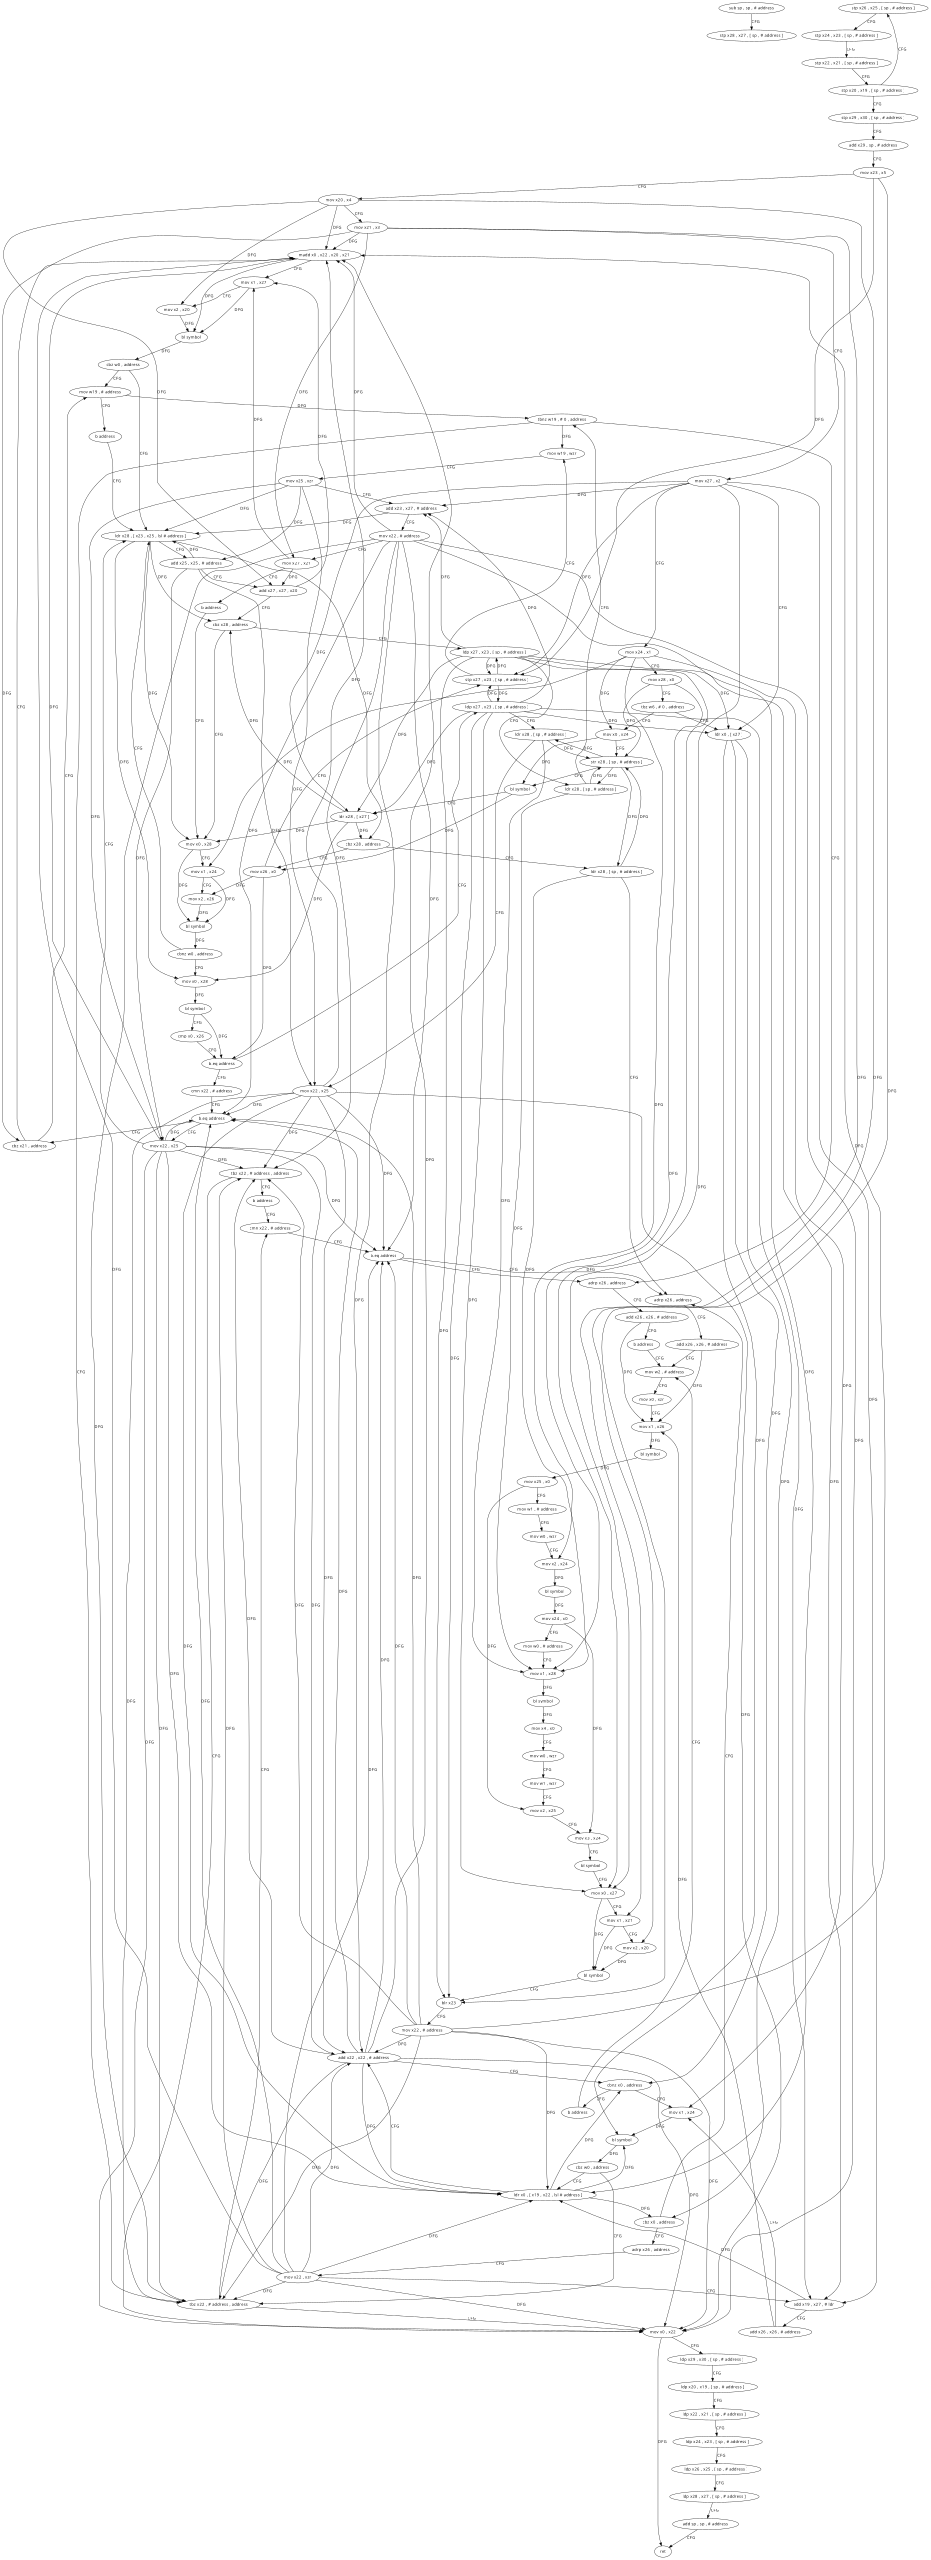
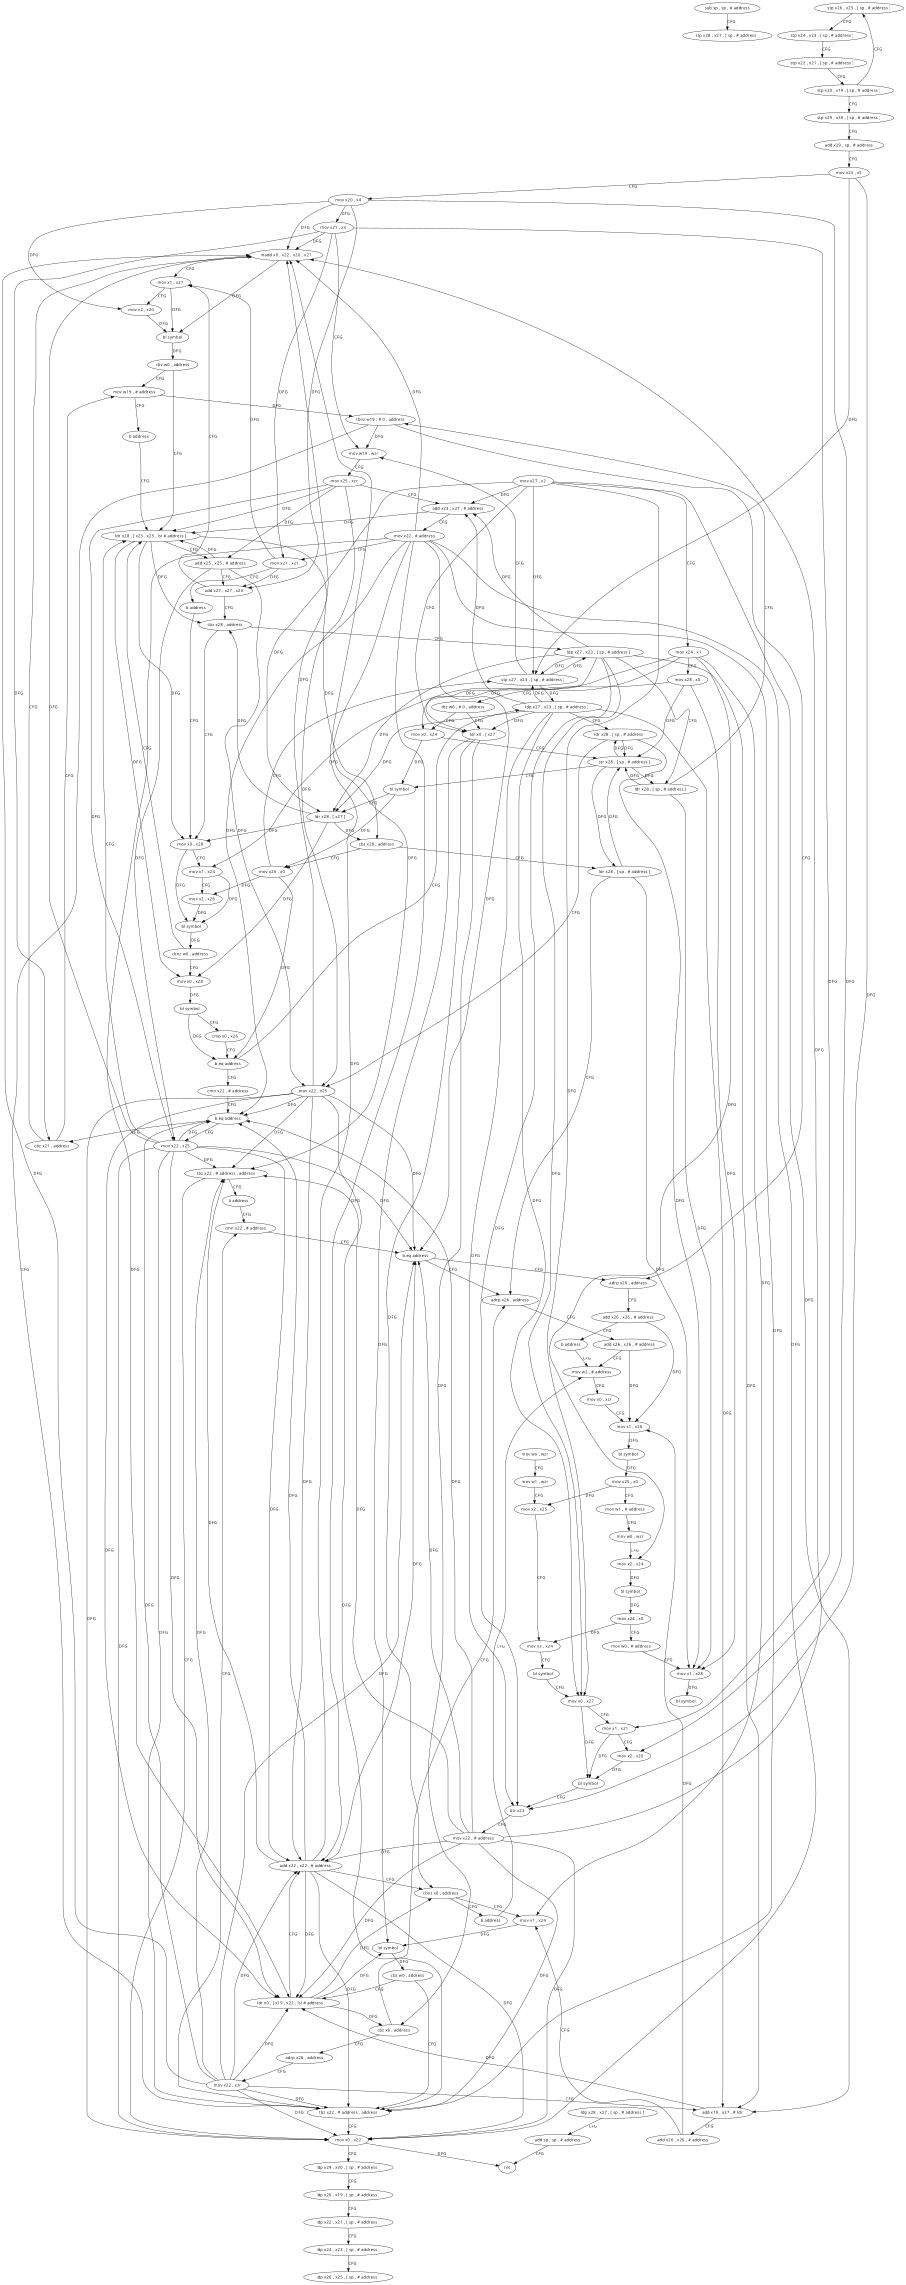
  digraph {
    fontname="Open Sans"
    node [fontname="Open Sans"]
    edge [fontname="Open Sans"]
    n1 [label="sub sp , sp , # address"]
    n2 [label="stp x28 , x27 , [ sp , # address ]"]
    n3 [label="stp x26 , x25 , [ sp , # address ]"]
    n4 [label="stp x24 , x23 , [ sp , # address ]"]
    n5 [label="stp x22 , x21 , [ sp , # address ]"]
    n6 [label="stp x20 , x19 , [ sp , # address ]"]
    n7 [label="stp x29 , x30 , [ sp , # address ]"]
    n8 [label="add x29 , sp , # address"]
    n9 [label="mov x23 , x5"]
    n10 [label="mov x20 , x4"]
    n11 [label="stp x27 , x23 , [ sp , # address ]"]
    n12 [label="blr x23"]
    n13 [label="mov x21 , x3"]
    n14 [label="add x27 , x27 , x20"]
    n15 [label="mov x2 , x20"]
    n16 [label="madd x0 , x22 , x20 , x21"]
    n17 [label="mov x2 , x20"]
    n18 [label="mov w19 , wzr"]
    n19 [label="ldp x27 , x23 , [ sp , # address ]"]
    n20 [label="ldp x27 , x23 , [ sp , # address ]"]
    n21 [label="mov x22 , # address"]
    n22 [label="mov x27 , x2"]
    n23 [label="mov x27 , x21"]
    n24 [label="mov x1 , x21"]
    n25 [label="cbz x21 , address"]
    n26 [label="cbz x28 , address"]
    n27 [label="mov x1 , x27"]
    n28 [label="bl symbol"]
    n29 [label="bl symbol"]
    n30 [label="mov x24 , x1"]
    n31 [label="ldr x0 , [ x27 ]"]
    n32 [label="ldr x28 , [ x27 ]"]
    n33 [label="add x19 , x27 , # ldr"]
    n34 [label="add x23 , x27 , # address"]
    n35 [label="mov x0 , x27"]
    n36 [label="b address"]
    n37 [label="mov w19 , # address"]
    n38 [label="mov x28 , x0"]
    n39 [label="mov x0 , x24"]
    n40 [label="mov x1 , x24"]
    n41 [label="mov x1 , x24"]
    n42 [label="mov x2 , x24"]
    n43 [label="cbz x0 , address"]
    n44 [label="cbnz x0 , address"]
    n45 [label="bl symbol"]
    n46 [label="cbz x28 , address"]
    n47 [label="mov x0 , x28"]
    n48 [label="mov x0 , x28"]
    n49 [label="ldr x0 , [ x19 , x22 , lsl # address ]"]
    n50 [label="add x26 , x26 , # address"]
    n51 [label="ldr x28 , [ x23 , x25 , lsl # address ]"]
    n52 [label="mov x22 , # address"]
    n53 [label="tbz w6 , # 0 , address"]
    n54 [label="str x28 , [ sp , # address ]"]
    n55 [label="mov x1 , x28"]
    n56 [label="bl symbol"]
    n57 [label="mov x2 , x26"]
    n58 [label="bl symbol"]
    n59 [label="bl symbol"]
    n60 [label="ldr x28 , [ sp , # address ]"]
    n61 [label="ldr x28 , [ sp , # address ]"]
    n62 [label="ldr x28 , [ sp , # address ]"]
    n63 [label="bl symbol"]
    n64 [label="adrp x26 , address"]
    n65 [label="adrp x26 , address"]
    n66 [label="b address"]
    n67 [label="cbz w0 , address"]
    n68 [label="mov x26 , x0"]
    n69 [label="add x26 , x26 , # address"]
    n70 [label="mov x22 , xzr"]
    n71 [label="mov w2 , # address"]
    n72 [label="mov x1 , x26"]
    n73 [label="tbz x22 , # address , address"]
    n74 [label="mov x0 , x22"]
    n75 [label="add x22 , x22 , # address"]
    n76 [label="b.eq address"]
    n77 [label="tbz x22 , # address , address"]
    n78 [label="b.eq address"]
    n79 [label="tbnz w19 , # 0 , address"]
    n80 [label="mov x22 , x25"]
    n81 [label="b.eq address"]
    n82 [label="bl symbol"]
    n83 [label="cmn x22 , # address"]
    n84 [label="mov x0 , xzr"]
    n85 [label="bl symbol"]
    n86 [label="cmn x22 , # address"]
    n87 [label="ldp x29 , x30 , [ sp , # address ]"]
    n88 [label=ret]
    n89 [label="adrp x26 , address"]
    n90 [label="b address"]
    n91 [label="mov x22 , x25"]
    n92 [label="mov x25 , xzr"]
    n93 [label="add x25 , x25 , # address"]
    n94 [label="cbnz w0 , address"]
    n95 [label="ldp x20 , x19 , [ sp , # address ]"]
    n96 [label="cmp x0 , x26"]
    n97 [label="ldp x22 , x21 , [ sp , # address ]"]
    n98 [label="ldp x24 , x23 , [ sp , # address ]"]
    n99 [label="ldp x26 , x25 , [ sp , # address ]"]
    n100 [label="ldp x28 , x27 , [ sp , # address ]"]
    n101 [label="add sp , sp , # address"]
    n102 [label="add x26 , x26 , # address"]
    n103 [label="b address"]
    n104 [label="mov x25 , x0"]
    n105 [label="mov w1 , # address"]
    n106 [label="mov x2 , x25"]
    n107 [label="mov w0 , wzr"]
    n108 [label="mov x3 , x24"]
    n109 [label="mov x24 , x0"]
    n110 [label="mov w0 , # address"]
    n111 [label="bl symbol"]
-   n112 [label="mov x4 , x0"]
    n113 [label="mov w0 , wzr"]
    n114 [label="mov w1 , wzr"]
    n115 [label="b address"]
    n116 [label="cbz w0 , address"]
    n1 -> n2 [label=CFG]
    n3 -> n4 [label=CFG]
    n4 -> n5 [label=CFG]
    n5 -> n6 [label=CFG]
    n6 -> n3 [label=CFG]
    n6 -> n7 [label=CFG]
    n7 -> n8 [label=CFG]
    n8 -> n9 [label=CFG]
    n9 -> n10 [label=CFG]
    n9 -> n11 [label=DFG]
    n9 -> n12 [label=DFG]
    n10 -> n13 [label=CFG]
    n10 -> n14 [label=DFG]
    n10 -> n15 [label=DFG]
    n10 -> n16 [label=DFG]
    n10 -> n17 [label=DFG]
    n11 -> n18 [label=CFG]
    n11 -> n19 [label=DFG]
    n11 -> n20 [label=DFG]
    n12 -> n21 [label=CFG]
    n13 -> n16 [label=DFG]
-   n13 -> n22 [label=CFG]
+   n13 -> n18 [label=CFG]
    n13 -> n23 [label=DFG]
    n13 -> n24 [label=DFG]
    n13 -> n25 [label=DFG]
    n14 -> n26 [label=CFG]
-   n14 -> n27 [label=DFG]
+   n14 -> n27 [label=CFG]
    n15 -> n28 [label=DFG]
    n16 -> n27 [label=CFG]
    n16 -> n29 [label=DFG]
    n17 -> n29 [label=DFG]
    n18 -> n92 [label=CFG]
    n19 -> n11 [label=DFG]
    n19 -> n12 [label=DFG]
    n19 -> n31 [label=DFG]
    n19 -> n32 [label=DFG]
    n19 -> n33 [label=DFG]
    n19 -> n34 [label=DFG]
    n19 -> n35 [label=DFG]
    n19 -> n61 [label=CFG]
    n20 -> n11 [label=DFG]
    n20 -> n12 [label=DFG]
    n20 -> n31 [label=DFG]
    n20 -> n32 [label=DFG]
    n20 -> n33 [label=DFG]
    n20 -> n34 [label=DFG]
    n20 -> n35 [label=DFG]
    n20 -> n62 [label=CFG]
    n21 -> n16 [label=DFG]
    n21 -> n49 [label=DFG]
    n21 -> n73 [label=DFG]
    n21 -> n74 [label=DFG]
    n21 -> n75 [label=DFG]
    n21 -> n76 [label=DFG]
    n21 -> n77 [label=DFG]
    n21 -> n78 [label=DFG]
    n22 -> n11 [label=DFG]
    n22 -> n30 [label=CFG]
    n22 -> n31 [label=CFG]
    n22 -> n32 [label=DFG]
    n22 -> n33 [label=DFG]
    n22 -> n34 [label=DFG]
    n22 -> n35 [label=DFG]
    n23 -> n14 [label=DFG]
    n23 -> n27 [label=DFG]
    n23 -> n36 [label=CFG]
    n24 -> n15 [label=CFG]
    n24 -> n28 [label=DFG]
    n25 -> n16 [label=CFG]
    n25 -> n37 [label=CFG]
    n26 -> n19 [label=CFG]
    n26 -> n47 [label=CFG]
    n27 -> n17 [label=CFG]
    n27 -> n29 [label=DFG]
    n28 -> n12 [label=CFG]
    n29 -> n116 [label=DFG]
    n30 -> n38 [label=CFG]
    n30 -> n39 [label=DFG]
    n30 -> n40 [label=DFG]
    n30 -> n41 [label=DFG]
    n30 -> n42 [label=DFG]
    n31 -> n43 [label=DFG]
    n31 -> n44 [label=DFG]
    n31 -> n45 [label=DFG]
    n32 -> n26 [label=DFG]
    n32 -> n46 [label=DFG]
    n32 -> n47 [label=DFG]
    n32 -> n48 [label=DFG]
    n33 -> n49 [label=DFG]
    n33 -> n50 [label=CFG]
    n34 -> n51 [label=DFG]
    n34 -> n52 [label=CFG]
    n35 -> n24 [label=CFG]
    n35 -> n28 [label=DFG]
    n36 -> n47 [label=CFG]
    n37 -> n79 [label=DFG]
    n37 -> n115 [label=CFG]
    n38 -> n53 [label=CFG]
    n38 -> n54 [label=DFG]
    n38 -> n55 [label=DFG]
    n39 -> n54 [label=CFG]
    n39 -> n56 [label=DFG]
    n40 -> n45 [label=DFG]
    n41 -> n57 [label=CFG]
    n41 -> n58 [label=DFG]
    n42 -> n59 [label=DFG]
    n43 -> n64 [label=CFG]
    n43 -> n65 [label=CFG]
    n44 -> n40 [label=CFG]
    n44 -> n66 [label=CFG]
    n45 -> n67 [label=DFG]
    n46 -> n60 [label=CFG]
    n46 -> n68 [label=CFG]
    n47 -> n41 [label=CFG]
    n47 -> n58 [label=DFG]
    n48 -> n82 [label=DFG]
    n49 -> n43 [label=DFG]
    n49 -> n44 [label=DFG]
    n49 -> n45 [label=DFG]
    n49 -> n75 [label=CFG]
    n50 -> n40 [label=CFG]
    n50 -> n72 [label=DFG]
    n51 -> n26 [label=DFG]
    n51 -> n46 [label=DFG]
    n51 -> n47 [label=DFG]
    n51 -> n48 [label=DFG]
    n51 -> n93 [label=CFG]
    n52 -> n16 [label=DFG]
    n52 -> n23 [label=CFG]
    n52 -> n49 [label=DFG]
    n52 -> n73 [label=DFG]
    n52 -> n74 [label=DFG]
    n52 -> n75 [label=DFG]
    n52 -> n76 [label=DFG]
    n52 -> n77 [label=DFG]
    n52 -> n78 [label=DFG]
    n53 -> n31 [label=CFG]
    n53 -> n39 [label=CFG]
    n54 -> n56 [label=CFG]
    n54 -> n60 [label=DFG]
    n54 -> n61 [label=DFG]
    n54 -> n62 [label=DFG]
    n55 -> n63 [label=DFG]
    n56 -> n32 [label=CFG]
    n56 -> n68 [label=DFG]
    n57 -> n58 [label=DFG]
    n58 -> n94 [label=DFG]
    n59 -> n109 [label=DFG]
    n60 -> n54 [label=DFG]
    n60 -> n55 [label=DFG]
    n60 -> n64 [label=CFG]
    n61 -> n54 [label=DFG]
    n61 -> n55 [label=DFG]
    n61 -> n79 [label=CFG]
    n62 -> n54 [label=DFG]
    n62 -> n55 [label=DFG]
    n62 -> n80 [label=CFG]
-   n63 -> n112 [label=DFG]
    n64 -> n69 [label=CFG]
    n65 -> n70 [label=CFG]
    n66 -> n71 [label=CFG]
    n67 -> n49 [label=CFG]
    n67 -> n73 [label=CFG]
    n68 -> n11 [label=CFG]
    n68 -> n57 [label=DFG]
    n68 -> n81 [label=DFG]
    n69 -> n71 [label=CFG]
    n69 -> n72 [label=DFG]
    n70 -> n16 [label=DFG]
    n70 -> n33 [label=CFG]
    n70 -> n49 [label=DFG]
    n70 -> n73 [label=DFG]
    n70 -> n74 [label=DFG]
    n70 -> n75 [label=DFG]
    n70 -> n76 [label=DFG]
    n70 -> n77 [label=DFG]
    n70 -> n78 [label=DFG]
    n71 -> n84 [label=CFG]
    n72 -> n85 [label=DFG]
    n73 -> n74 [label=CFG]
    n73 -> n86 [label=CFG]
    n74 -> n87 [label=CFG]
    n74 -> n88 [label=DFG]
    n75 -> n16 [label=DFG]
    n75 -> n44 [label=CFG]
    n75 -> n49 [label=DFG]
    n75 -> n73 [label=DFG]
    n75 -> n74 [label=DFG]
    n75 -> n76 [label=DFG]
    n75 -> n77 [label=DFG]
    n75 -> n78 [label=DFG]
    n76 -> n64 [label=CFG]
    n76 -> n89 [label=CFG]
    n77 -> n74 [label=CFG]
    n77 -> n90 [label=CFG]
    n78 -> n25 [label=CFG]
    n78 -> n91 [label=CFG]
    n79 -> n18 [label=DFG]
    n79 -> n73 [label=CFG]
    n79 -> n89 [label=CFG]
    n80 -> n16 [label=DFG]
    n80 -> n49 [label=DFG]
    n80 -> n73 [label=DFG]
    n80 -> n74 [label=DFG]
    n80 -> n75 [label=DFG]
    n80 -> n76 [label=DFG]
    n80 -> n77 [label=DFG]
    n80 -> n78 [label=DFG]
    n81 -> n20 [label=CFG]
    n81 -> n83 [label=CFG]
    n82 -> n81 [label=DFG]
    n82 -> n96 [label=CFG]
    n83 -> n78 [label=CFG]
    n84 -> n72 [label=CFG]
    n85 -> n104 [label=DFG]
    n86 -> n76 [label=CFG]
    n87 -> n95 [label=CFG]
    n89 -> n102 [label=CFG]
    n90 -> n86 [label=CFG]
    n91 -> n16 [label=DFG]
    n91 -> n49 [label=DFG]
    n91 -> n51 [label=CFG]
    n91 -> n73 [label=DFG]
    n91 -> n74 [label=DFG]
    n91 -> n75 [label=DFG]
    n91 -> n76 [label=DFG]
    n91 -> n77 [label=DFG]
    n91 -> n78 [label=DFG]
    n92 -> n34 [label=CFG]
    n92 -> n51 [label=DFG]
    n92 -> n80 [label=DFG]
    n92 -> n91 [label=DFG]
    n92 -> n93 [label=DFG]
    n93 -> n14 [label=CFG]
    n93 -> n51 [label=DFG]
    n93 -> n80 [label=DFG]
    n93 -> n91 [label=DFG]
    n94 -> n48 [label=CFG]
    n94 -> n51 [label=CFG]
    n95 -> n97 [label=CFG]
    n96 -> n81 [label=CFG]
    n97 -> n98 [label=CFG]
    n98 -> n99 [label=CFG]
-   n99 -> n100 [label=CFG]
    n100 -> n101 [label=CFG]
    n101 -> n88 [label=CFG]
    n102 -> n72 [label=DFG]
    n102 -> n103 [label=CFG]
    n103 -> n71 [label=CFG]
    n104 -> n105 [label=CFG]
    n104 -> n106 [label=DFG]
    n105 -> n107 [label=CFG]
    n106 -> n108 [label=CFG]
    n107 -> n42 [label=CFG]
    n108 -> n111 [label=CFG]
    n109 -> n108 [label=DFG]
    n109 -> n110 [label=CFG]
    n110 -> n55 [label=CFG]
    n111 -> n35 [label=CFG]
-   n112 -> n113 [label=CFG]
    n113 -> n114 [label=CFG]
    n114 -> n106 [label=CFG]
    n115 -> n51 [label=CFG]
    n116 -> n37 [label=CFG]
    n116 -> n51 [label=CFG]
  }
